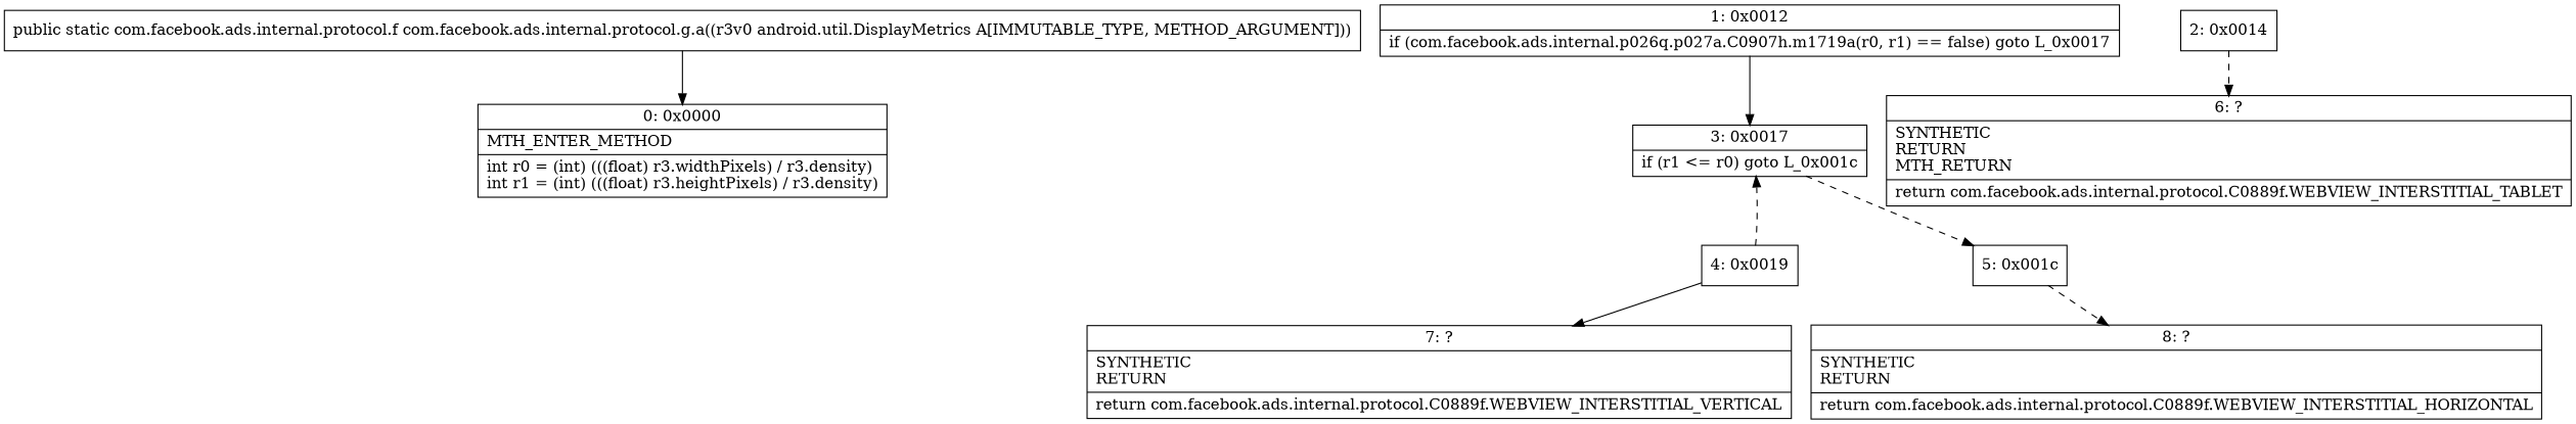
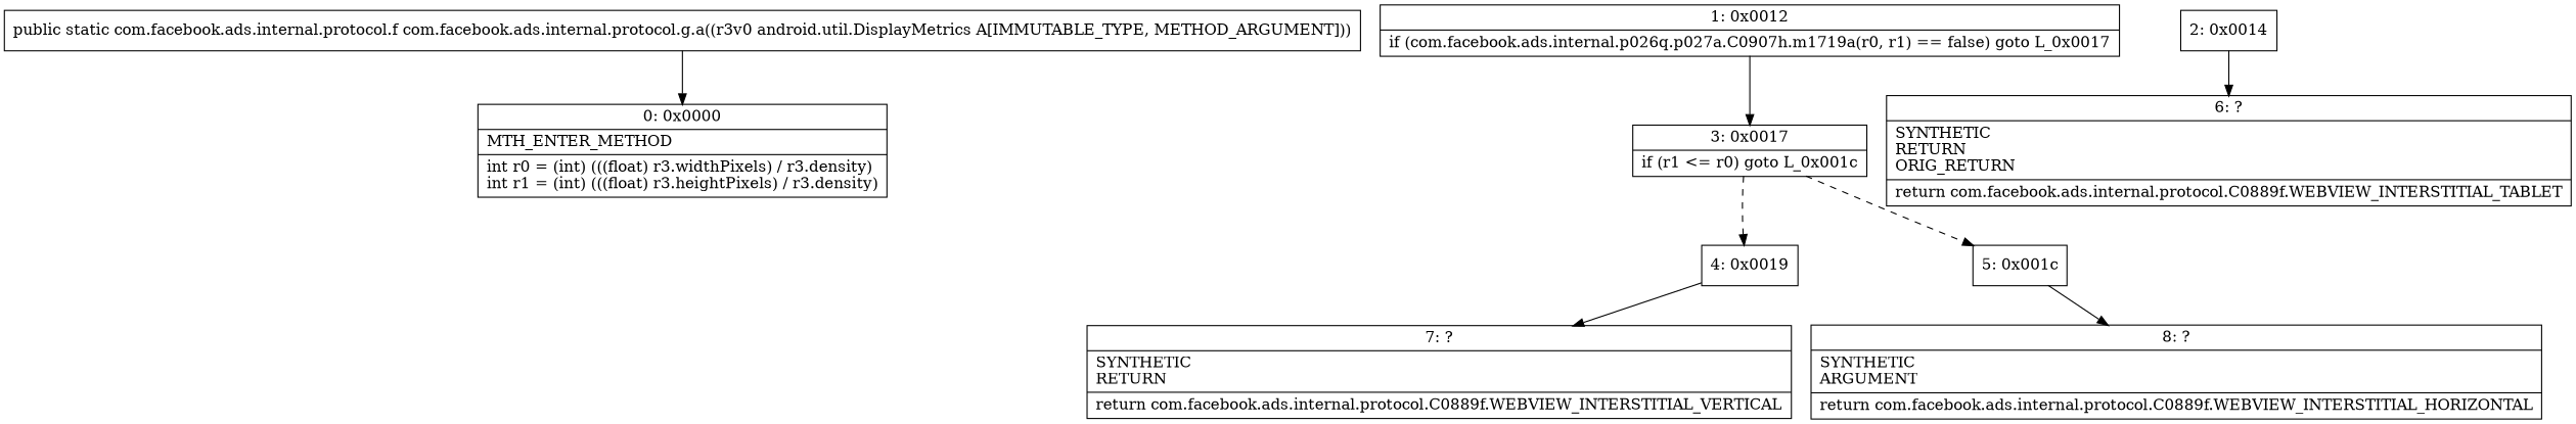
  digraph {
    node [shape=record]
    n1 [label="{0\:\ 0x0000|MTH_ENTER_METHOD\l|int r0 = (int) (((float) r3.widthPixels) \/ r3.density)\lint r1 = (int) (((float) r3.heightPixels) \/ r3.density)\l}"]
    n2 [label="{1\:\ 0x0012|if (com.facebook.ads.internal.p026q.p027a.C0907h.m1719a(r0, r1) == false) goto L_0x0017\l}"]
    n3 [label="{3\:\ 0x0017|if (r1 \<= r0) goto L_0x001c\l}"]
    n4 [label="{2\:\ 0x0014}"]
-   n5 [label="{6\:\ ?|SYNTHETIC\lRETURN\lMTH_RETURN\l|return com.facebook.ads.internal.protocol.C0889f.WEBVIEW_INTERSTITIAL_TABLET\l}"]
+   n5 [label="{6\:\ ?|SYNTHETIC\lRETURN\lORIG_RETURN\l|return com.facebook.ads.internal.protocol.C0889f.WEBVIEW_INTERSTITIAL_TABLET\l}"]
    n6 [label="{4\:\ 0x0019}"]
    n7 [label="{5\:\ 0x001c}"]
    n8 [label="{7\:\ ?|SYNTHETIC\lRETURN\l|return com.facebook.ads.internal.protocol.C0889f.WEBVIEW_INTERSTITIAL_VERTICAL\l}"]
-   n9 [label="{8\:\ ?|SYNTHETIC\lRETURN\l|return com.facebook.ads.internal.protocol.C0889f.WEBVIEW_INTERSTITIAL_HORIZONTAL\l}"]
+   n9 [label="{8\:\ ?|SYNTHETIC\lARGUMENT\l|return com.facebook.ads.internal.protocol.C0889f.WEBVIEW_INTERSTITIAL_HORIZONTAL\l}"]
    n10 [label="{public static com.facebook.ads.internal.protocol.f com.facebook.ads.internal.protocol.g.a((r3v0 android.util.DisplayMetrics A[IMMUTABLE_TYPE, METHOD_ARGUMENT])) }"]
    n2 -> n3
-   n6 -> n3 [style=dashed]
+   n3 -> n6 [style=dashed]
    n3 -> n7 [style=dashed]
-   n4 -> n5 [style=dashed]
+   n4 -> n5
    n6 -> n8
-   n7 -> n9 [style=dashed]
+   n7 -> n9
    n10 -> n1
  }
